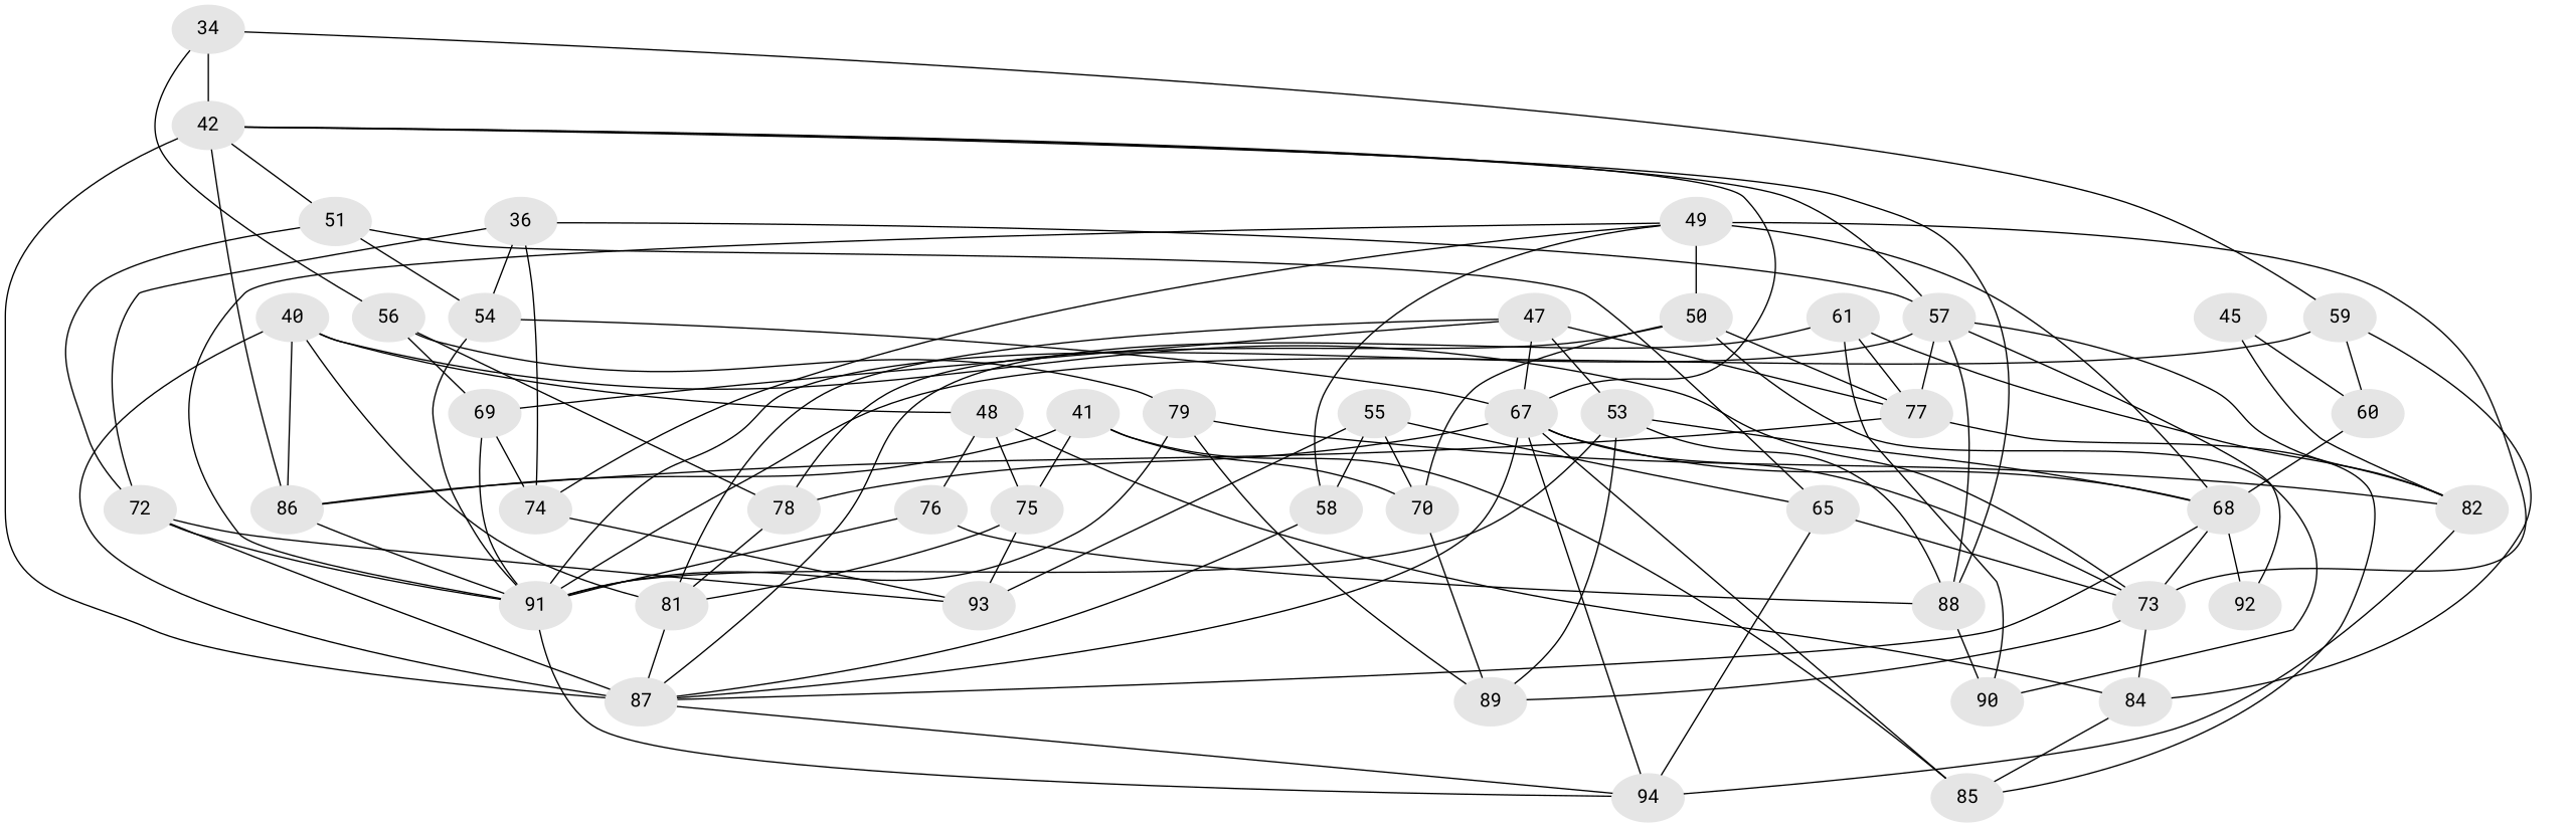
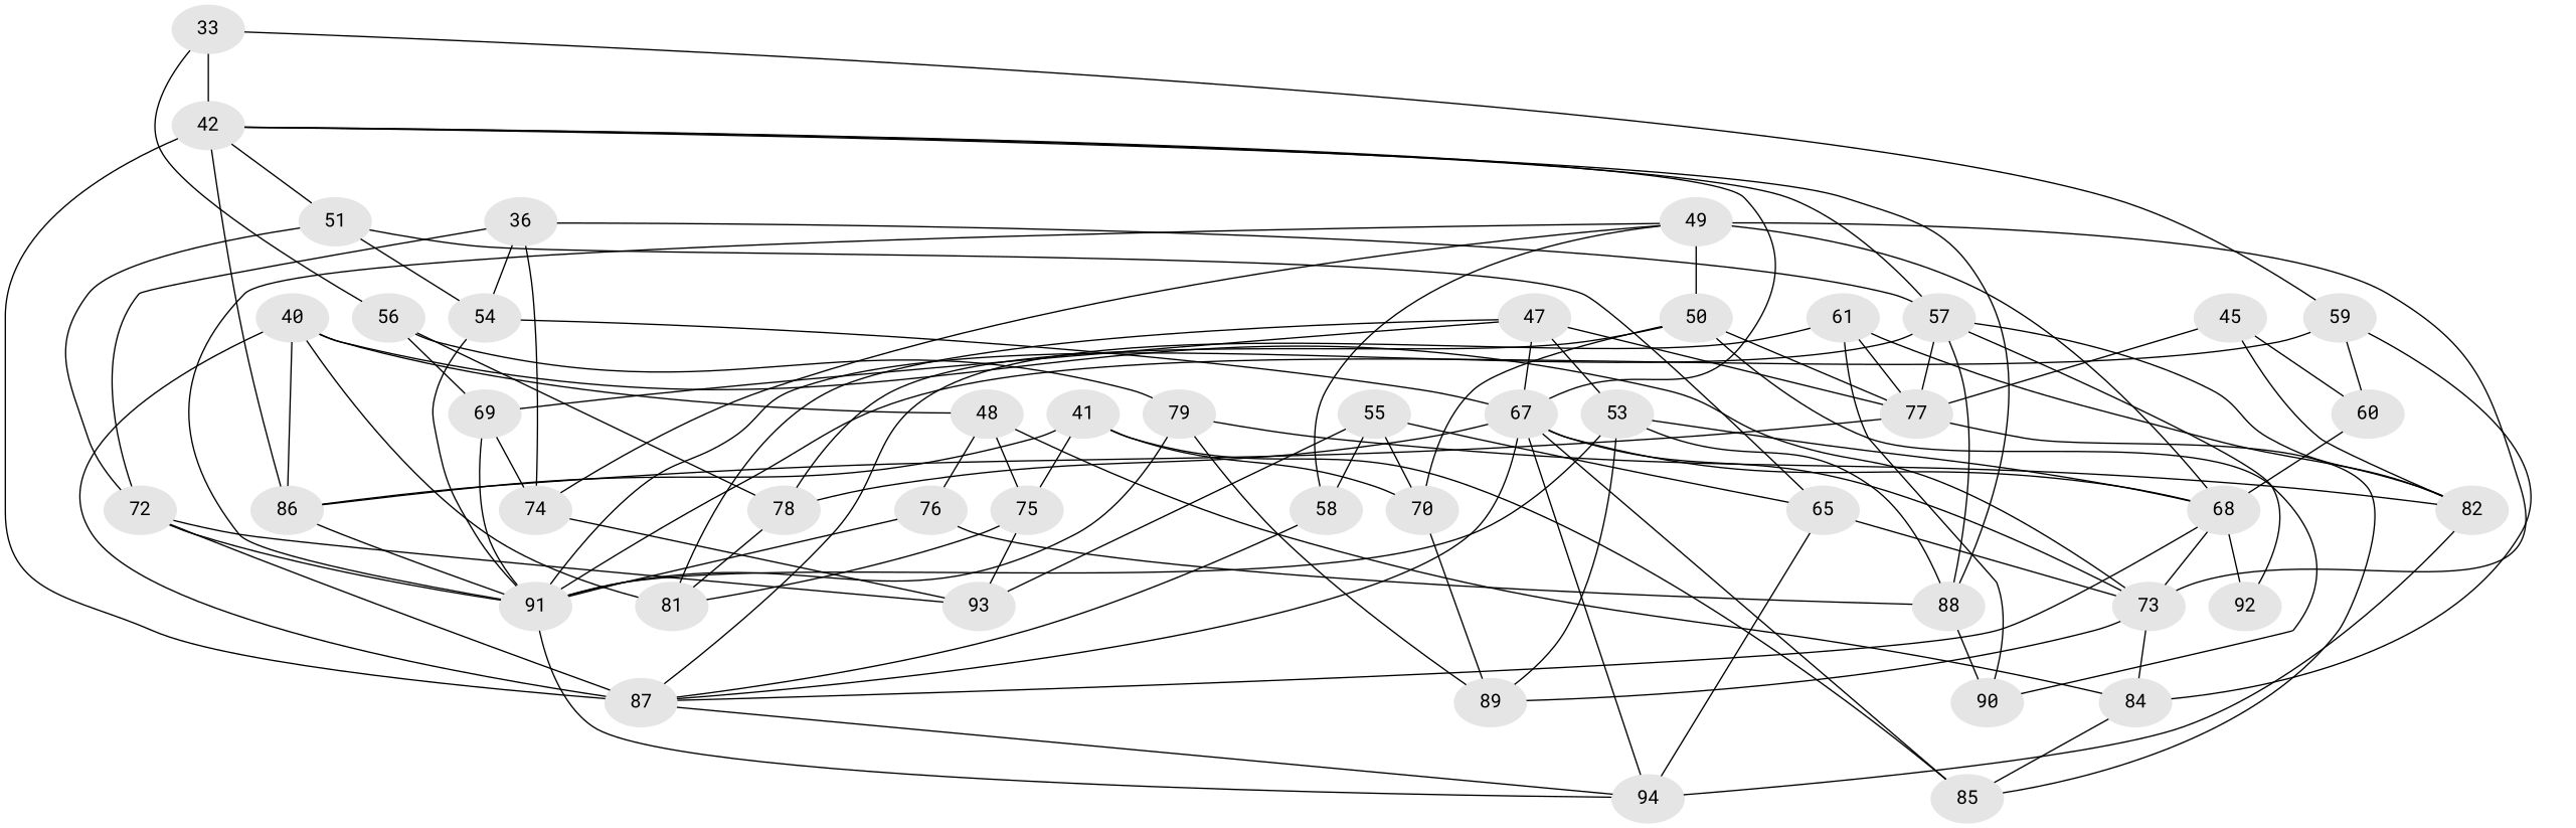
  graph {
    fontname="Roboto Mono"
    node [color=gray90 fontname="Roboto Mono" style=filled]
    edge [fontname="Roboto Mono"]
-   33 [super="+15" label=34]
+   33 [super="+15"]
    42 [super="+11+38"]
    56
    59 [super="+10"]
    57 [super="+13+22"]
    86 [super="+30+23+62"]
    87 [super="+46+64+29"]
    51
    67 [super="+7+17+43"]
    88 [super="+80"]
    69
    78
    79
    60
    84
    91 [super="+2+71+83"]
    54 [super="+26"]
    36
    72 [super="+28+35"]
    74
    77 [super="+6+39+9"]
    82 [super="+12"]
    92
    93
    40 [super="+24"]
    48
    73 [super="+31+52"]
    81 [super="+25"]
    75
    76
    89
    94 [super="+66"]
    41
    70
    85
    65
    68 [super="+18+63"]
    90
    45 [super="+27"]
    47 [super="+16"]
    53 [super="+21"]
    49 [super="+34+32"]
    50 [super="+1"]
    58
    55
    61
    33 -- 42 [weight=2]
    33 -- 56
    33 -- 59 [weight=2]
    42 -- 57
    42 -- 86 [weight=3]
    42 -- 87 [weight=3]
    42 -- 51
    42 -- 67
    42 -- 88
    56 -- 69
    56 -- 78
    56 -- 79
    59 -- 60 [weight=2]
    59 -- 84
    59 -- 91
    57 -- 88
    57 -- 91 [weight=2]
    57 -- 77
    57 -- 82
    57 -- 92
    86 -- 91 [weight=2]
    87 -- 94
    51 -- 54
    51 -- 72
    51 -- 65
    67 -- 87
    67 -- 78
    67 -- 73
    67 -- 94
    67 -- 85
    67 -- 68
    88 -- 90 [weight=2]
    69 -- 91
    69 -- 74
    78 -- 81
    79 -- 91
    79 -- 82
    79 -- 89
    60 -- 68
    84 -- 85
    91 -- 94
    54 -- 67 [weight=2]
    54 -- 91 [weight=2]
    36 -- 57
    36 -- 54
    36 -- 72
    36 -- 74
    72 -- 87 [weight=3]
    72 -- 91 [weight=2]
    72 -- 93
    74 -- 93
    77 -- 86 [weight=2]
    77 -- 85
    82 -- 94 [weight=2]
    40 -- 86 [weight=2]
    40 -- 87
    40 -- 48
    40 -- 73
    40 -- 81
    48 -- 84
    48 -- 75
    48 -- 76
    73 -- 84
    73 -- 89
-   81 -- 87 [weight=2]
    75 -- 93
    75 -- 81
    76 -- 88
    76 -- 91
    41 -- 86
    41 -- 75
    41 -- 70
    41 -- 85
    70 -- 89
    65 -- 73
    65 -- 94
    68 -- 87
    68 -- 92 [weight=3]
    68 -- 73
    45 -- 60
+   45 -- 77 [weight=2]
    45 -- 82
    47 -- 67
    47 -- 69
    47 -- 77 [weight=2]
    47 -- 81
    47 -- 53
    53 -- 88
    53 -- 91 [weight=2]
    53 -- 89
    53 -- 68
    49 -- 91
    49 -- 74
    49 -- 73
    49 -- 68 [weight=2]
    49 -- 50 [weight=2]
    49 -- 58
    50 -- 78
    50 -- 77
    50 -- 70
    50 -- 90
    58 -- 87
    55 -- 93
    55 -- 70
    55 -- 65
    55 -- 58
    61 -- 87
    61 -- 77
    61 -- 82
    61 -- 90
  }
